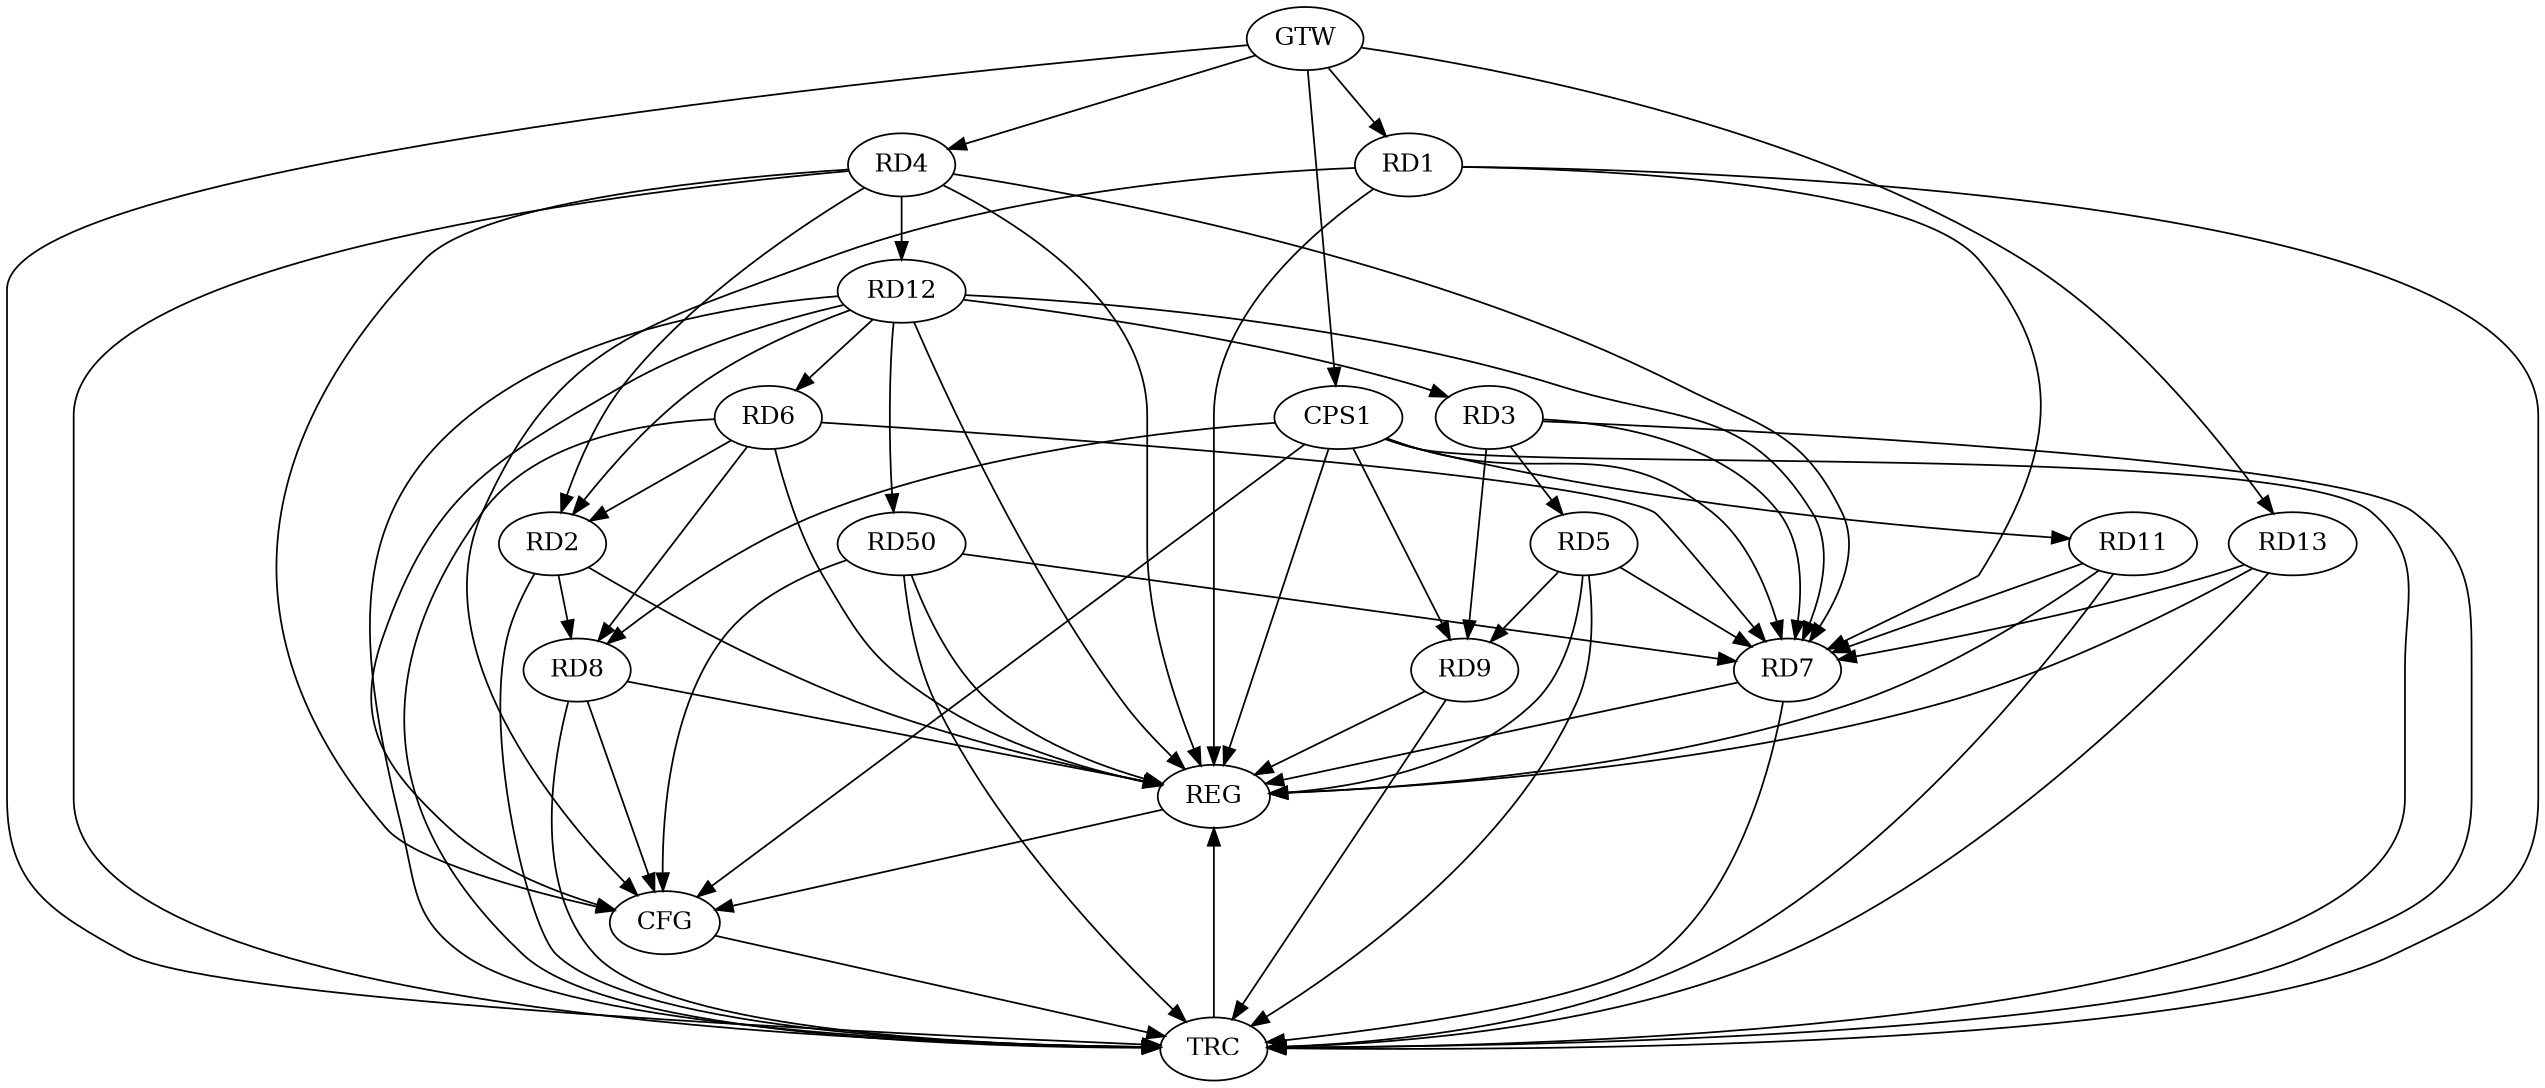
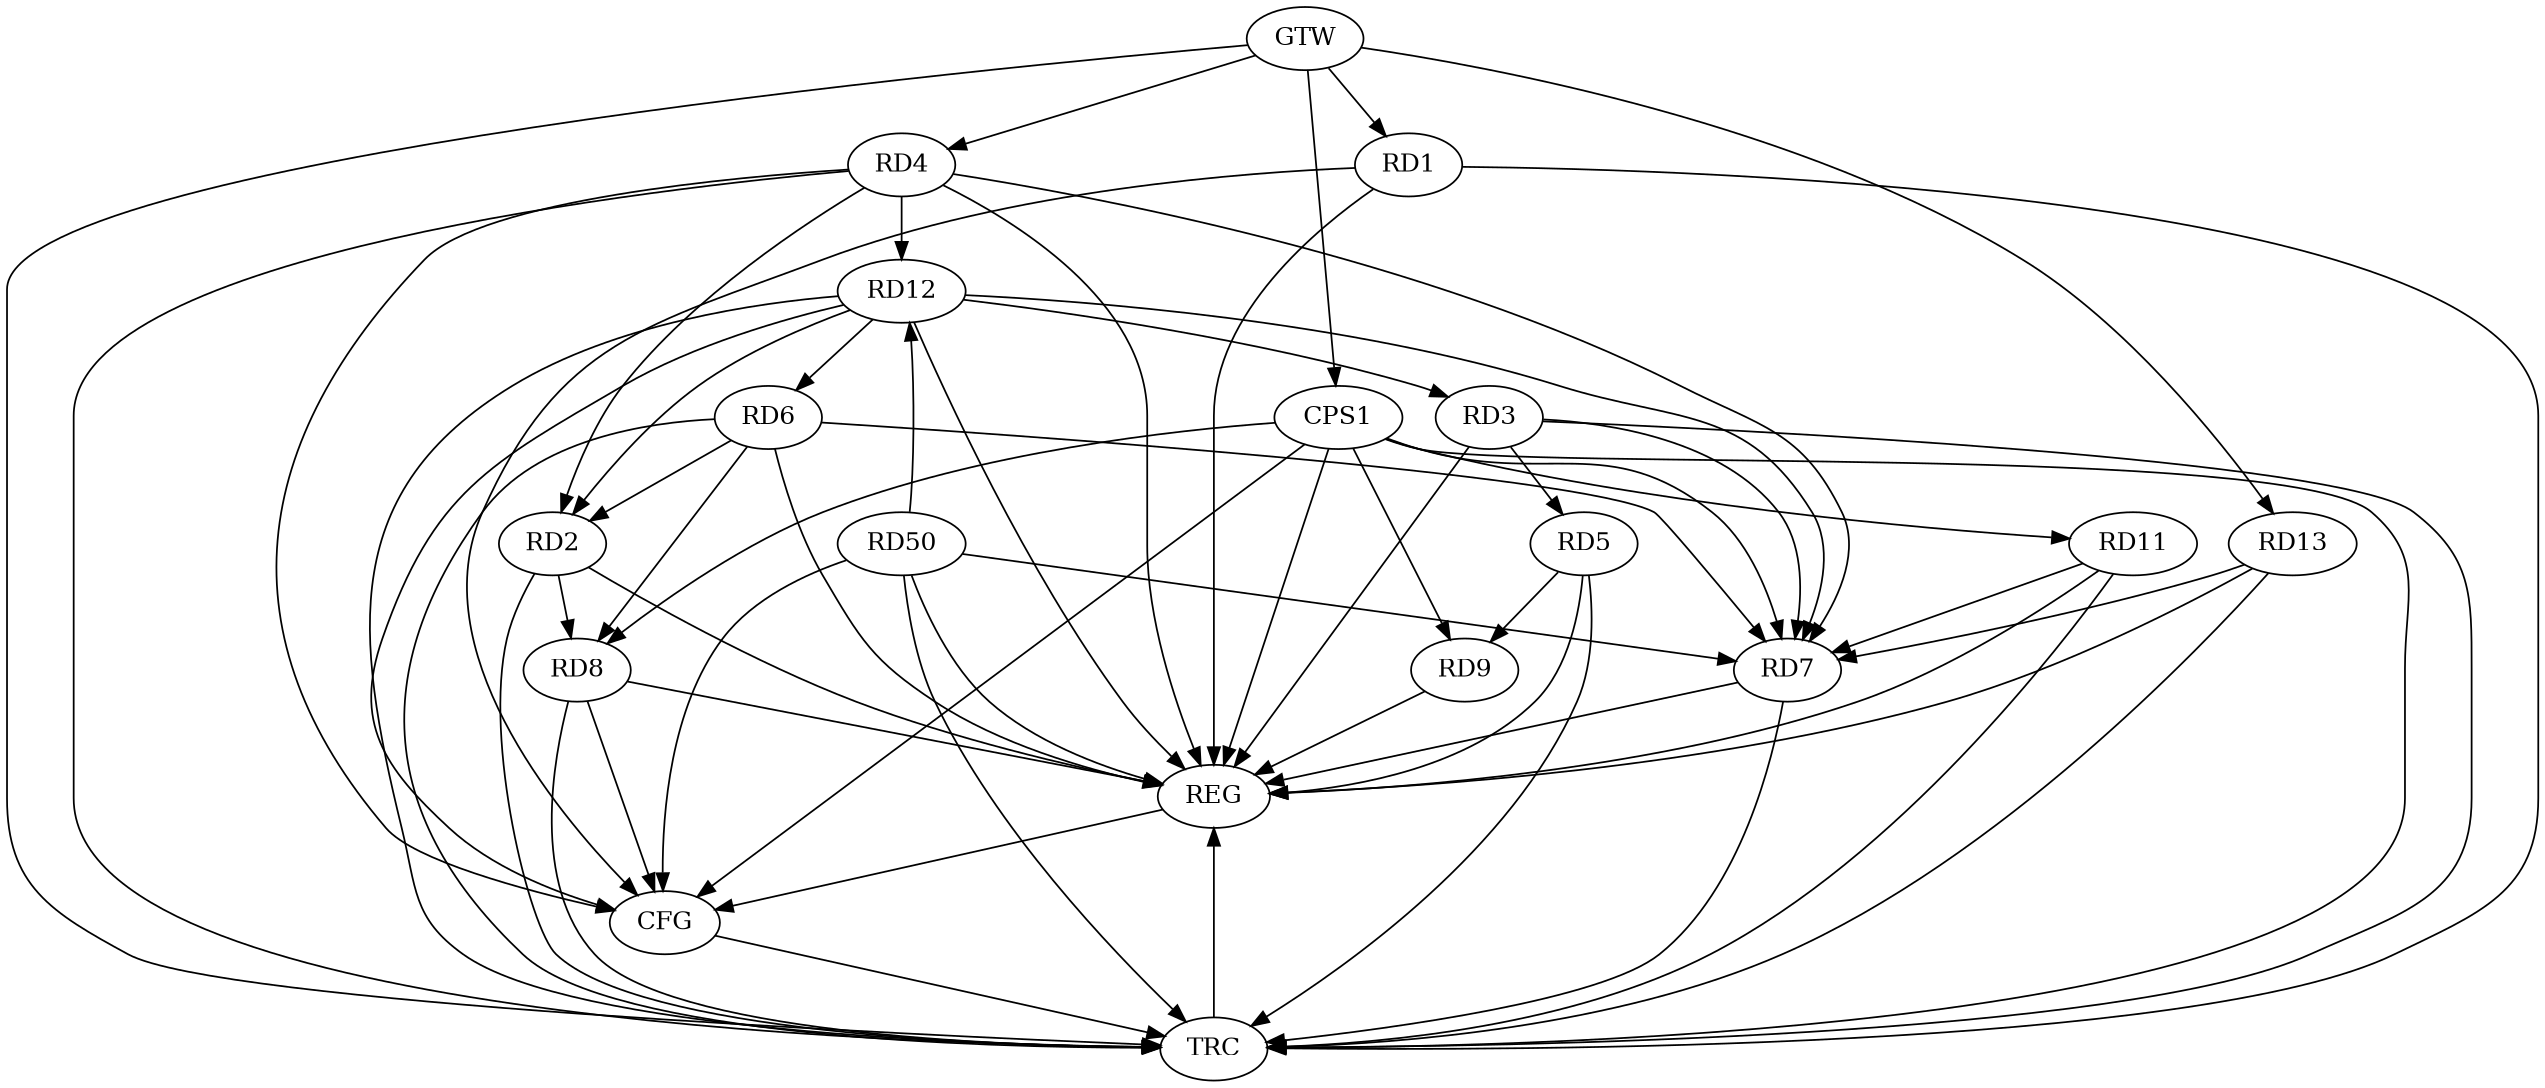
  strict digraph {
    n1 [label=RD1]
    n2 [label=RD7]
    n3 [label=REG]
    n4 [label=CFG]
    n5 [label=TRC]
    n6 [label=RD2]
    n7 [label=RD8]
    n8 [label=RD3]
    n9 [label=RD5]
    n10 [label=RD9]
    n11 [label=RD4]
    n12 [label=RD12]
    n13 [label=RD6]
    n14 [label=RD50]
    n15 [label=RD11]
    n16 [label=RD13]
    n17 [label=CPS1]
    n18 [label=GTW]
-   n1 -> n2
    n1 -> n3
    n1 -> n4
    n1 -> n5
    n2 -> n3
    n2 -> n5
    n3 -> n4
    n4 -> n5
    n5 -> n3
    n6 -> n3
    n6 -> n5
    n6 -> n7
    n7 -> n3
    n7 -> n4
    n7 -> n5
    n8 -> n2
-   n8 -> n10
+   n8 -> n3
    n8 -> n5
    n8 -> n9
-   n9 -> n2
    n9 -> n3
    n9 -> n5
    n9 -> n10
    n10 -> n3
-   n10 -> n5
    n11 -> n2
    n11 -> n3
    n11 -> n4
    n11 -> n5
    n11 -> n6
    n11 -> n12
    n12 -> n2
    n12 -> n3
    n12 -> n4
    n12 -> n5
    n12 -> n6
    n12 -> n8
    n12 -> n13
-   n12 -> n14
+   n14 -> n12
    n13 -> n2
    n13 -> n3
    n13 -> n5
    n13 -> n6
    n13 -> n7
    n14 -> n2
    n14 -> n3
    n14 -> n4
    n14 -> n5
    n15 -> n2
    n15 -> n3
    n15 -> n5
    n16 -> n2
    n16 -> n3
    n16 -> n5
    n17 -> n2
    n17 -> n3
    n17 -> n4
    n17 -> n5
    n17 -> n7
    n17 -> n10
    n17 -> n15
    n18 -> n1
    n18 -> n5
    n18 -> n11
    n18 -> n16
    n18 -> n17
  }
